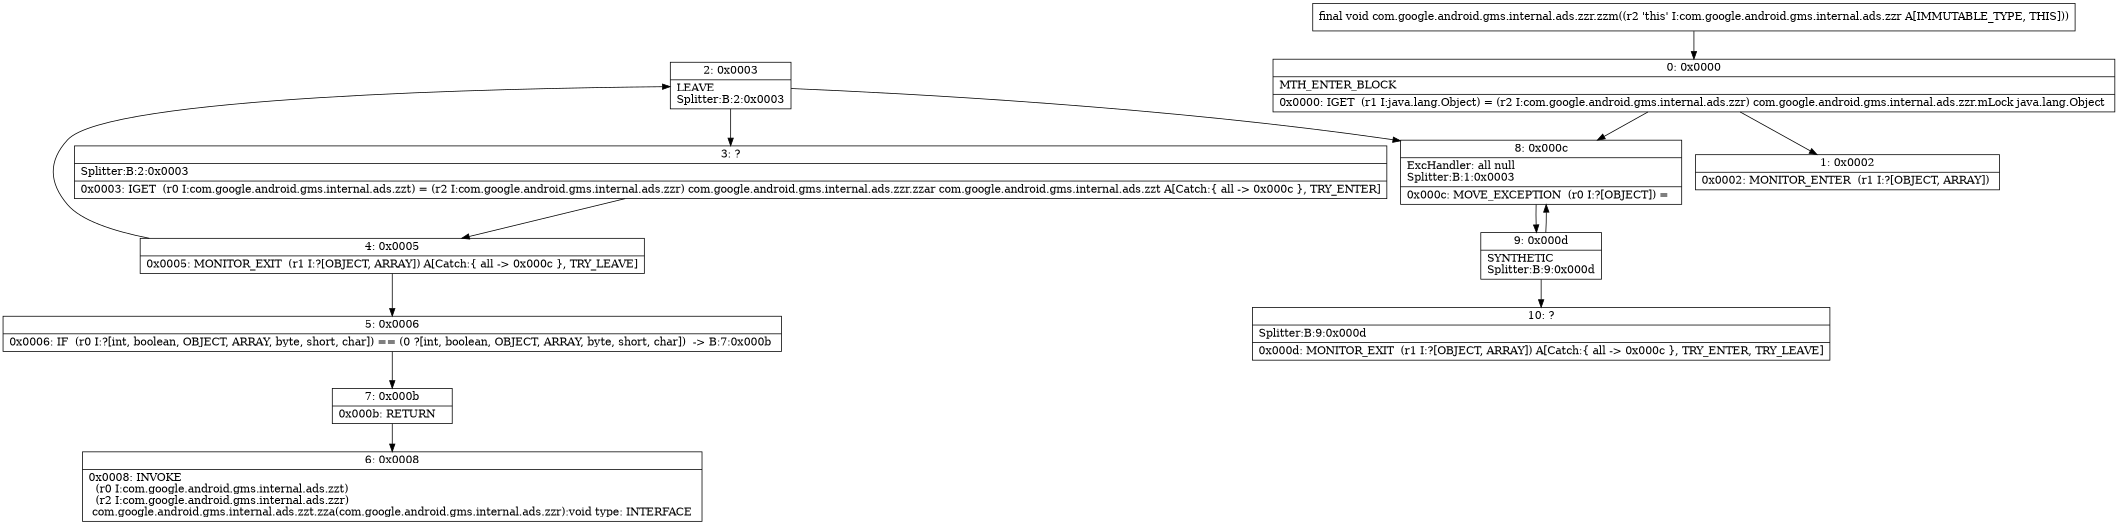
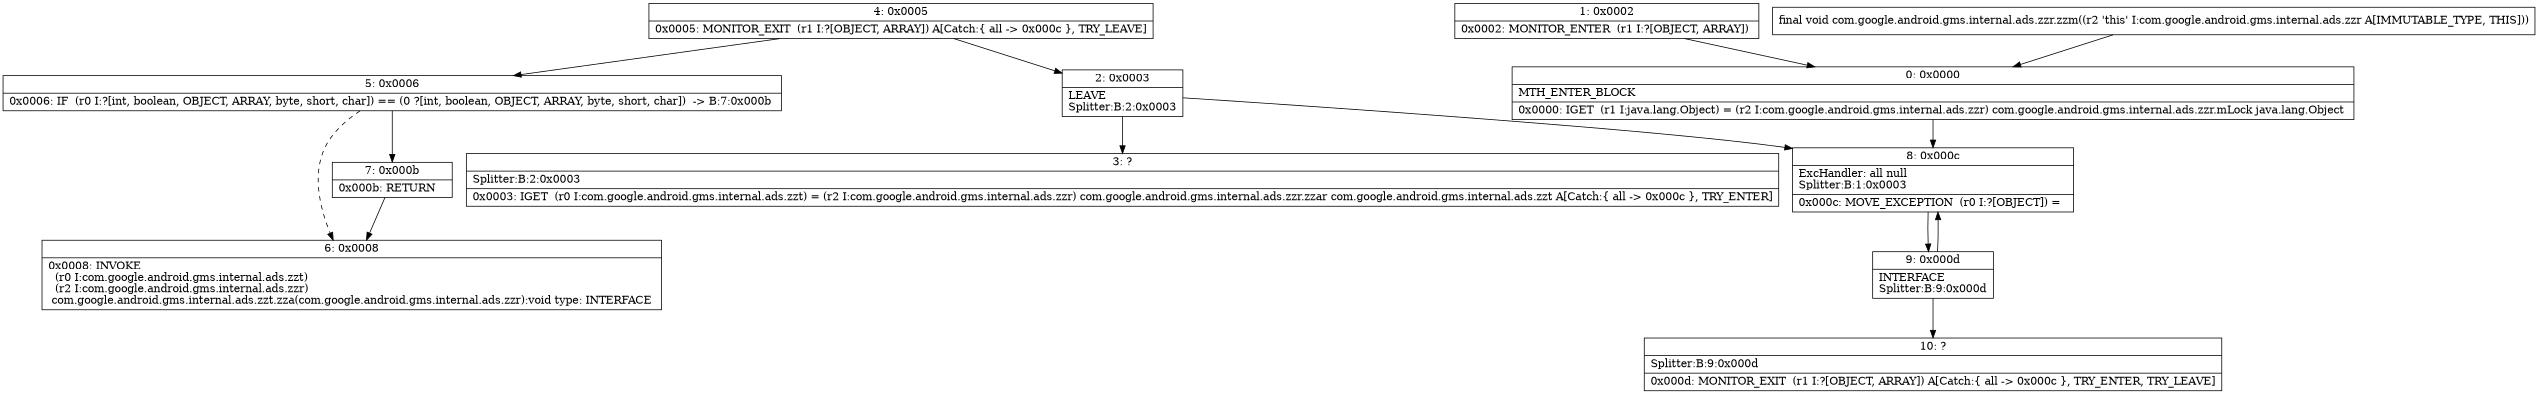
  digraph {
    node [shape=record]
    n1 [label="{0\:\ 0x0000|MTH_ENTER_BLOCK\l|0x0000: IGET  (r1 I:java.lang.Object) = (r2 I:com.google.android.gms.internal.ads.zzr) com.google.android.gms.internal.ads.zzr.mLock java.lang.Object \l}"]
    n2 [label="{1\:\ 0x0002|0x0002: MONITOR_ENTER  (r1 I:?[OBJECT, ARRAY]) \l}"]
    n3 [label="{8\:\ 0x000c|ExcHandler: all null\lSplitter:B:1:0x0003\l|0x000c: MOVE_EXCEPTION  (r0 I:?[OBJECT]) =  \l}"]
    n4 [label="{2\:\ 0x0003|LEAVE\lSplitter:B:2:0x0003\l}"]
    n5 [label="{3\:\ ?|Splitter:B:2:0x0003\l|0x0003: IGET  (r0 I:com.google.android.gms.internal.ads.zzt) = (r2 I:com.google.android.gms.internal.ads.zzr) com.google.android.gms.internal.ads.zzr.zzar com.google.android.gms.internal.ads.zzt A[Catch:\{ all \-\> 0x000c \}, TRY_ENTER]\l}"]
    n6 [label="{4\:\ 0x0005|0x0005: MONITOR_EXIT  (r1 I:?[OBJECT, ARRAY]) A[Catch:\{ all \-\> 0x000c \}, TRY_LEAVE]\l}"]
-   n7 [label="{9\:\ 0x000d|SYNTHETIC\lSplitter:B:9:0x000d\l}"]
+   n7 [label="{9\:\ 0x000d|INTERFACE\lSplitter:B:9:0x000d\l}"]
    n8 [label="{5\:\ 0x0006|0x0006: IF  (r0 I:?[int, boolean, OBJECT, ARRAY, byte, short, char]) == (0 ?[int, boolean, OBJECT, ARRAY, byte, short, char])  \-\> B:7:0x000b \l}"]
    n9 [label="{6\:\ 0x0008|0x0008: INVOKE  \l  (r0 I:com.google.android.gms.internal.ads.zzt)\l  (r2 I:com.google.android.gms.internal.ads.zzr)\l com.google.android.gms.internal.ads.zzt.zza(com.google.android.gms.internal.ads.zzr):void type: INTERFACE \l}"]
    n10 [label="{7\:\ 0x000b|0x000b: RETURN   \l}"]
    n11 [label="{10\:\ ?|Splitter:B:9:0x000d\l|0x000d: MONITOR_EXIT  (r1 I:?[OBJECT, ARRAY]) A[Catch:\{ all \-\> 0x000c \}, TRY_ENTER, TRY_LEAVE]\l}"]
    n12 [label="{final void com.google.android.gms.internal.ads.zzr.zzm((r2 'this' I:com.google.android.gms.internal.ads.zzr A[IMMUTABLE_TYPE, THIS])) }"]
-   n1 -> n2
+   n2 -> n1
    n1 -> n3
    n3 -> n7
    n4 -> n3
    n4 -> n5
-   n5 -> n6
    n6 -> n4
    n6 -> n8
    n7 -> n3
    n7 -> n11
+   n8 -> n9 [style=dashed]
    n8 -> n10
    n10 -> n9
    n12 -> n1
  }
